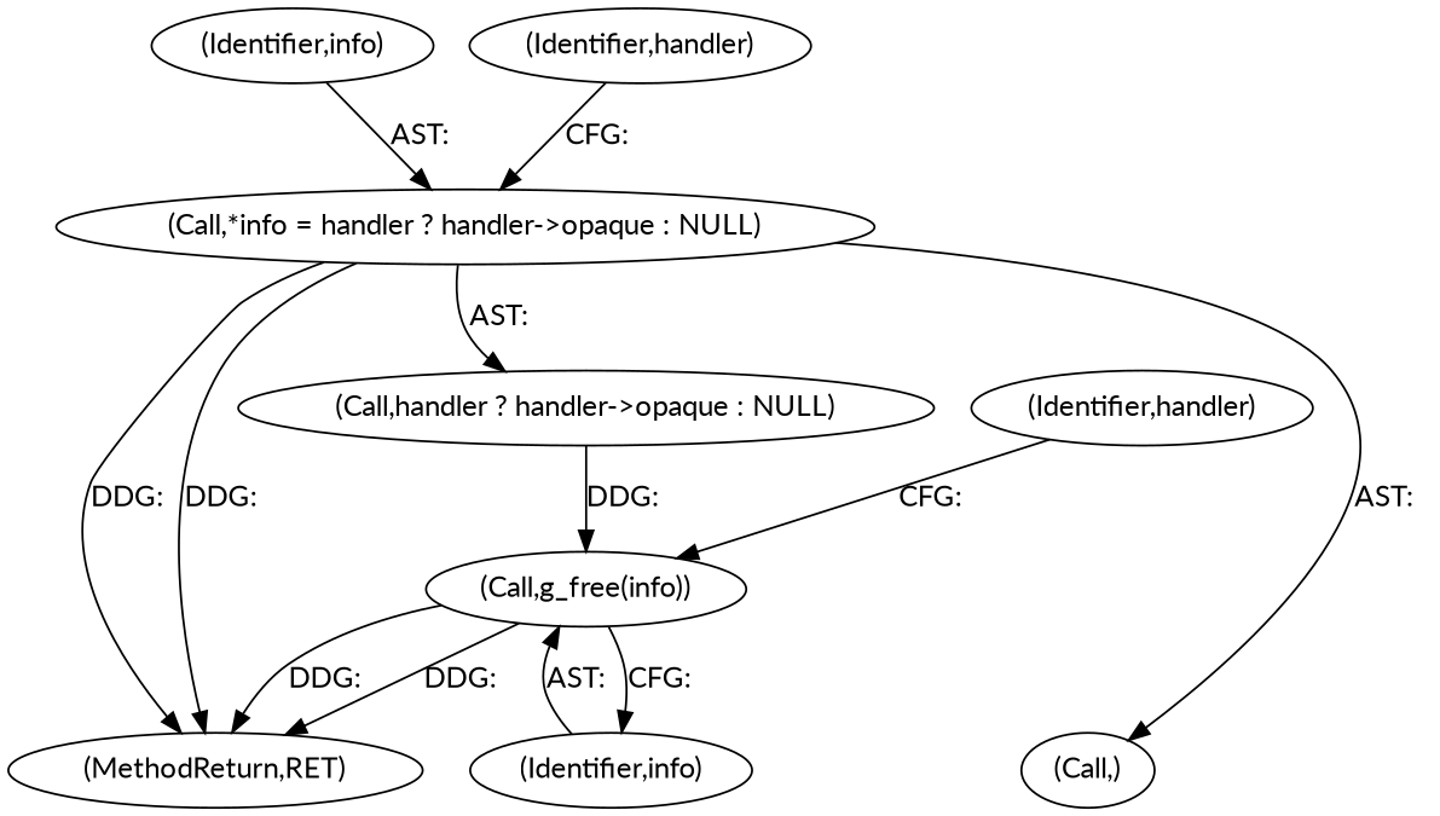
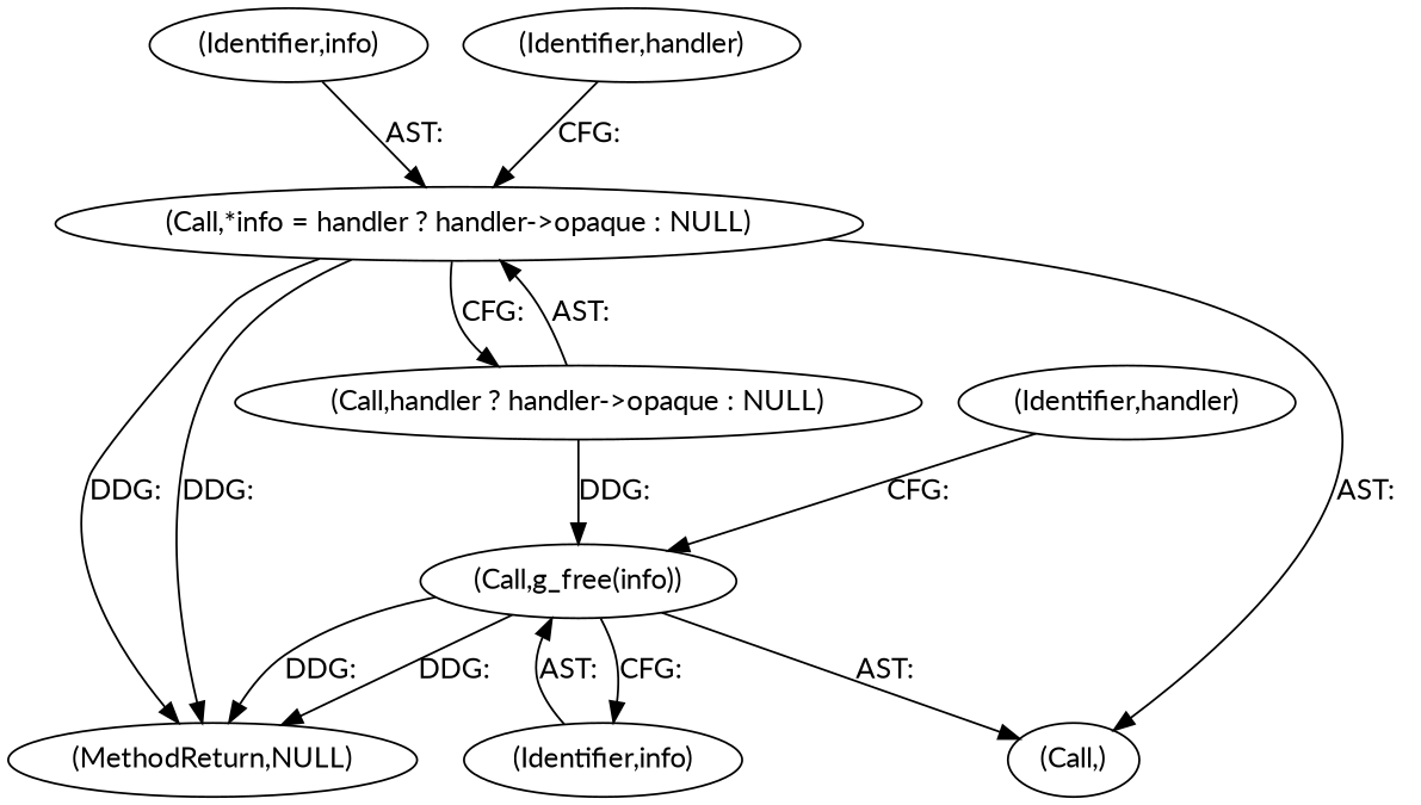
  digraph {
    fontname=Lato
    node [fontname=Lato]
    edge [fontname=Lato]
    n1 [label="(Call,g_free(info))"]
-   n2 [label="(MethodReturn,RET)"]
+   n2 [label="(MethodReturn,NULL)"]
    n3 [label="(Identifier,info)"]
    n4 [label="(Call,)"]
    n5 [label="(Call,*info = handler ? handler->opaque : NULL)"]
    n6 [label="(Call,handler ? handler->opaque : NULL)"]
    n7 [label="(Identifier,info)"]
    n8 [label="(Identifier,handler)"]
    n9 [label="(Identifier,handler)"]
    n1 -> n2 [label="DDG: "]
    n1 -> n2 [label="DDG: "]
    n1 -> n3 [label="CFG: "]
+   n1 -> n4 [label="AST: "]
    n3 -> n1 [label="AST: "]
    n5 -> n2 [label="DDG: "]
    n5 -> n2 [label="DDG: "]
    n5 -> n4 [label="AST: "]
-   n5 -> n6 [label="AST: "]
+   n5 -> n6 [label="CFG: "]
    n6 -> n1 [label="DDG: "]
+   n6 -> n5 [label="AST: "]
    n7 -> n5 [label="AST: "]
    n8 -> n5 [label="CFG: "]
    n9 -> n1 [label="CFG: "]
  }
